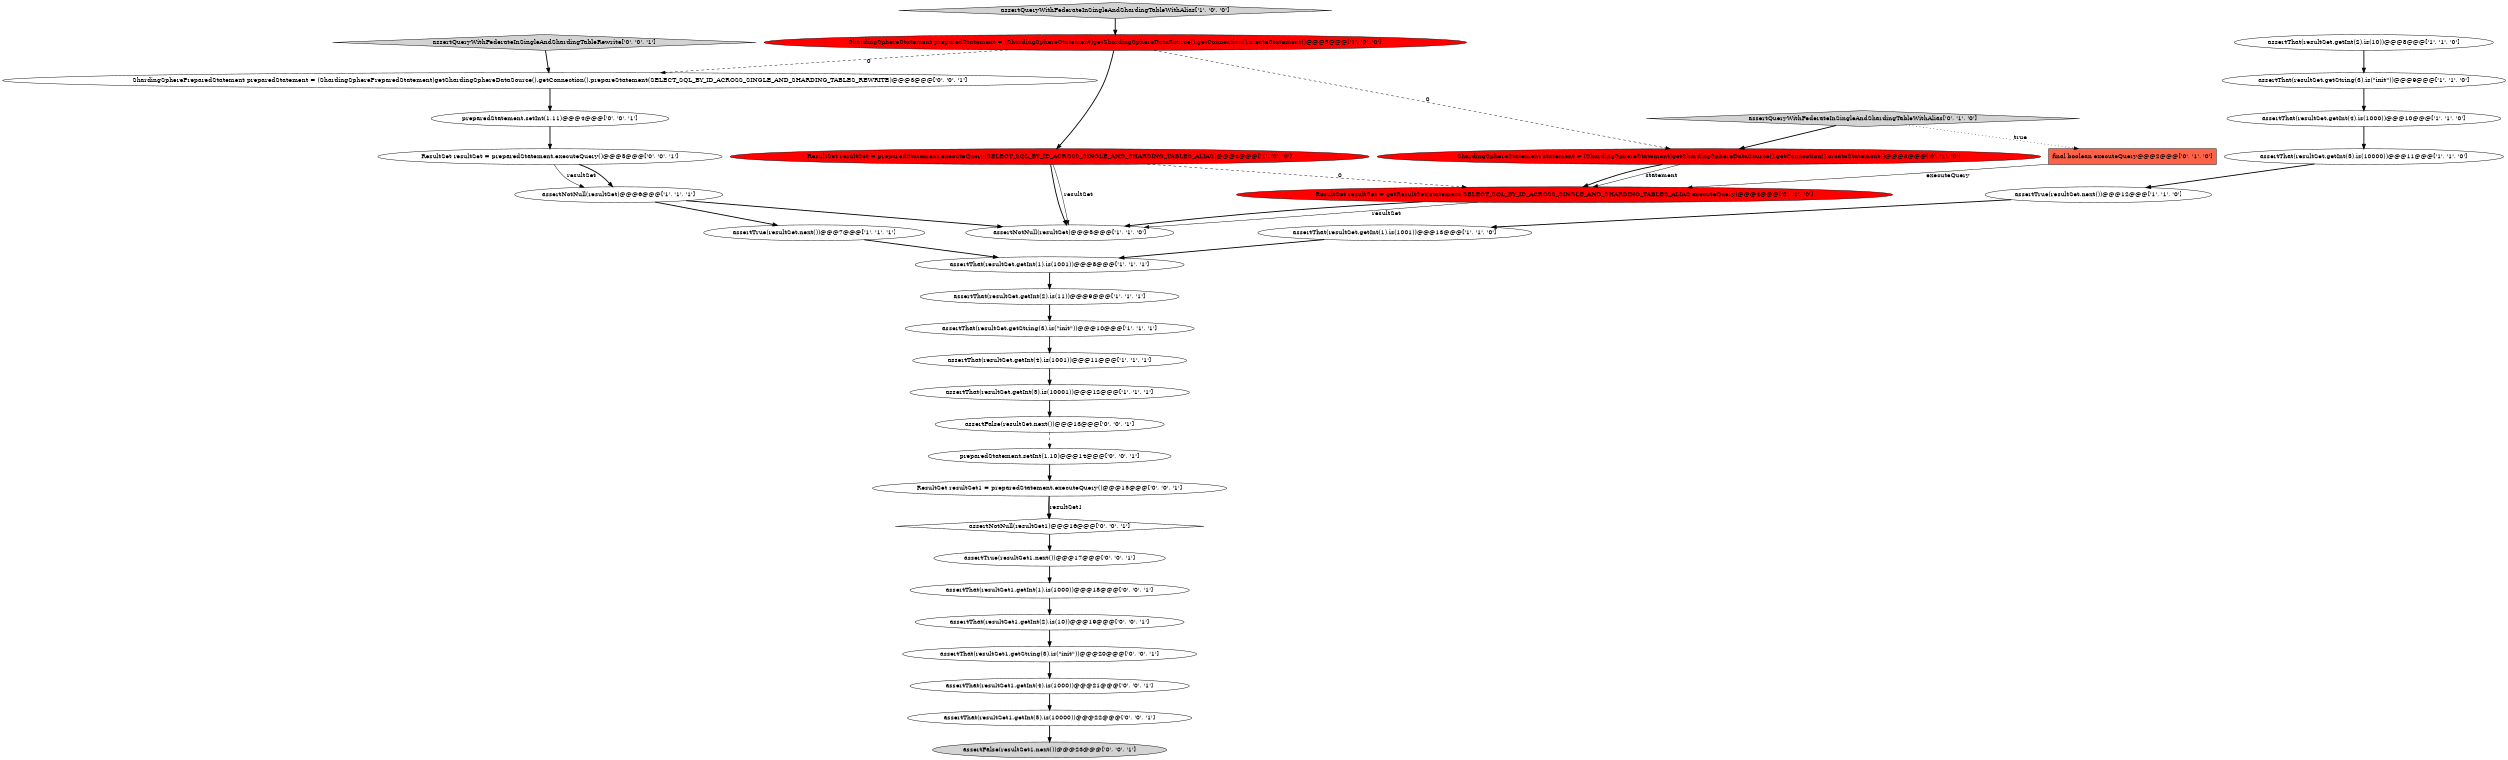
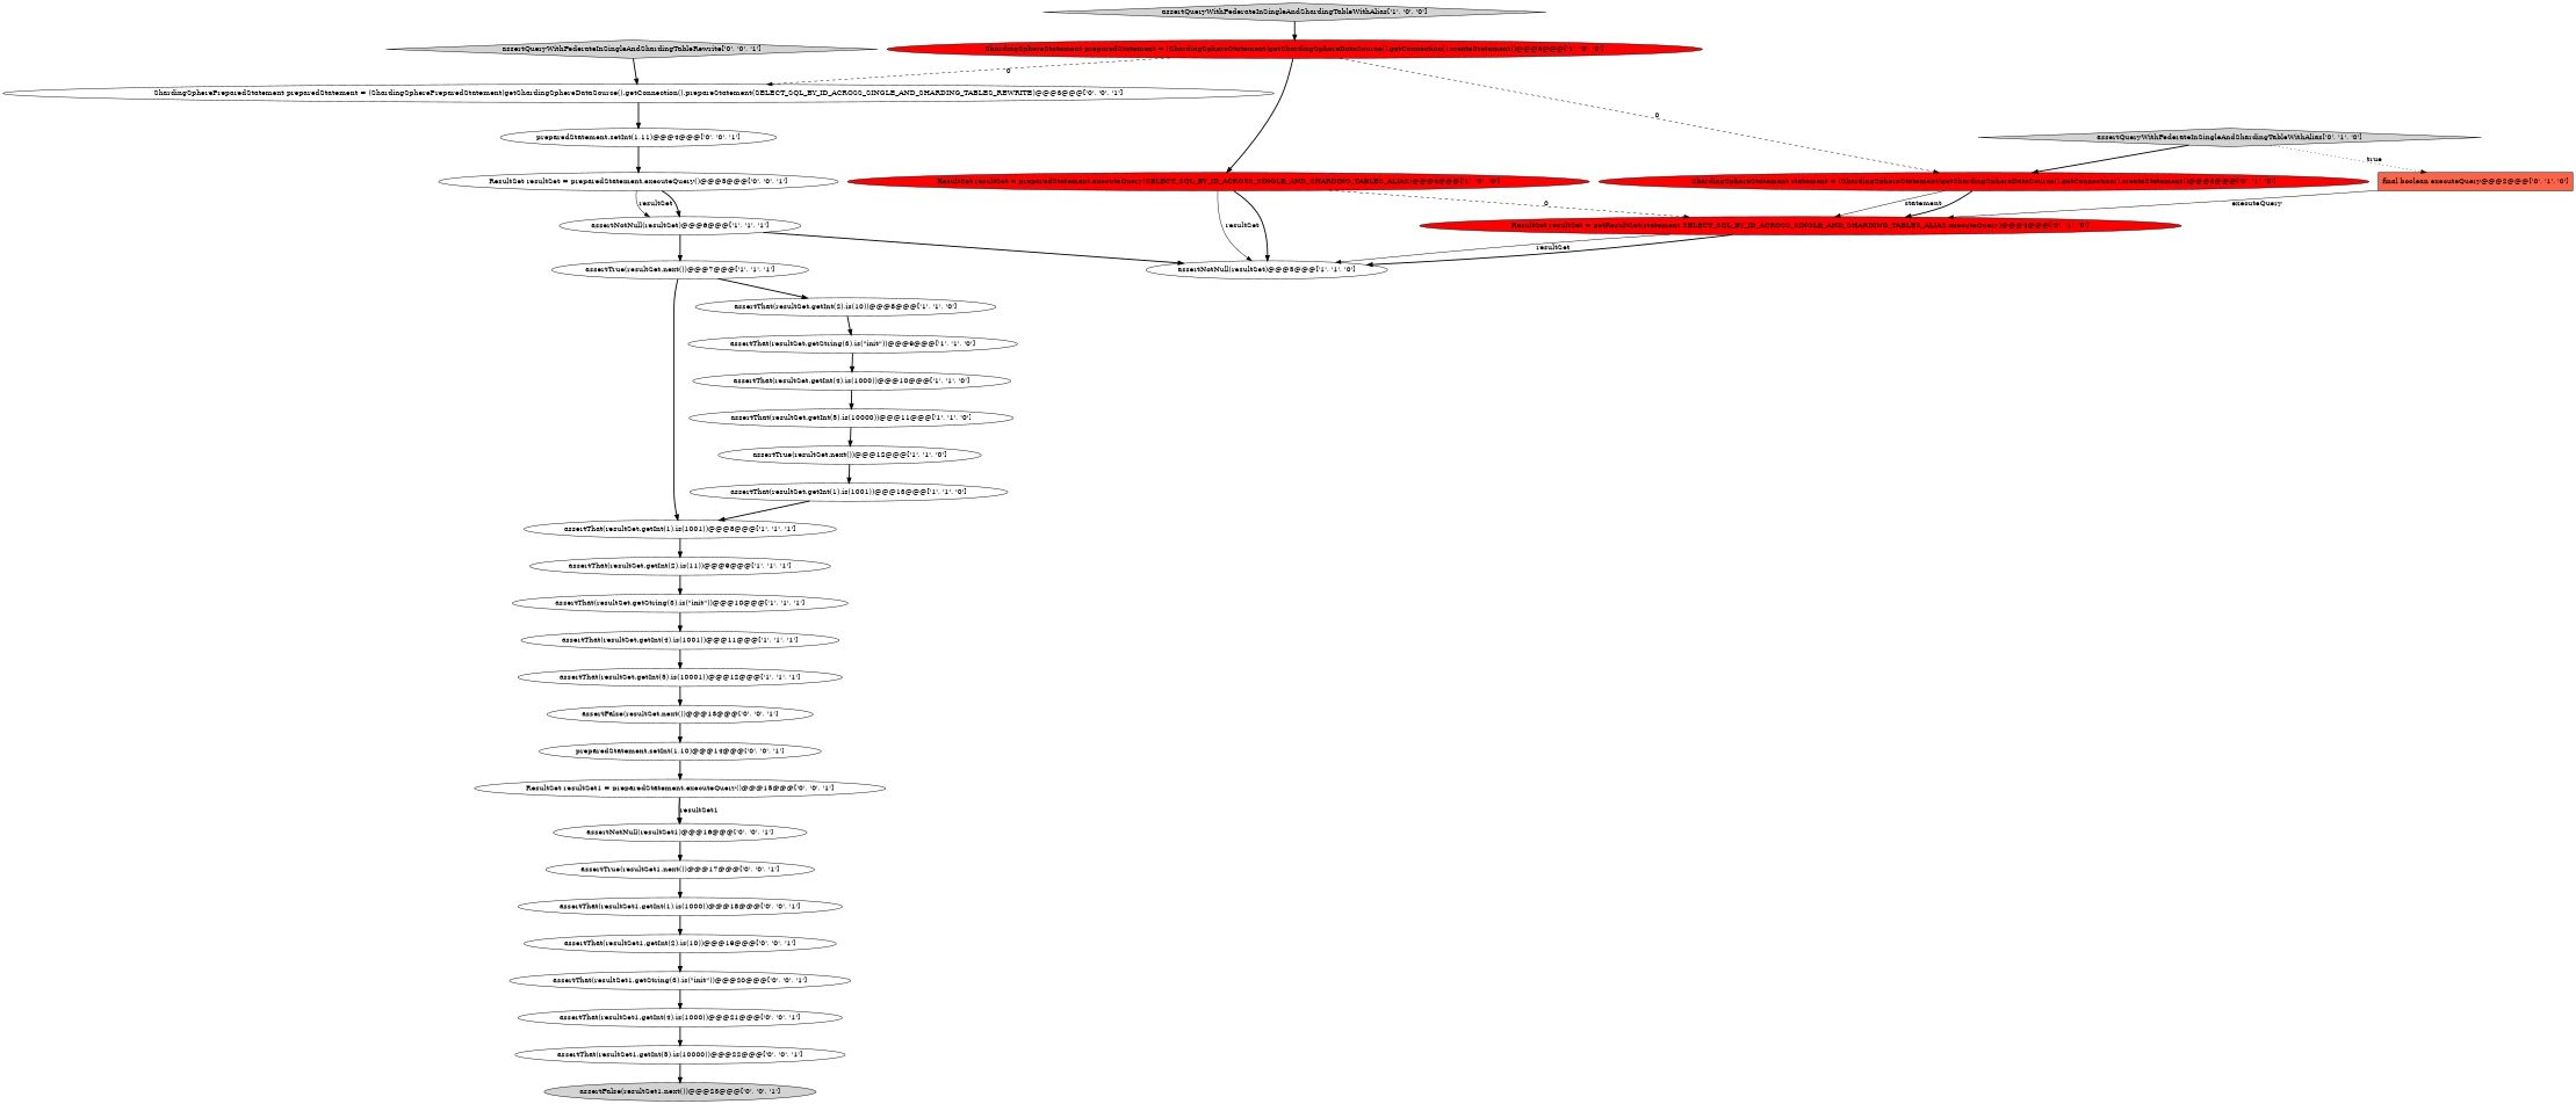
  digraph {
    node [fillcolor=white shape=ellipse style=filled]
    edge [style=bold]
    n1 [label="assertThat(resultSet.getString(3),is(\"init\"))@@@9@@@['1', '1', '0']"]
    n2 [label="assertThat(resultSet.getInt(4),is(1000))@@@10@@@['1', '1', '0']"]
    n3 [label="assertThat(resultSet.getInt(5),is(10000))@@@11@@@['1', '1', '0']"]
    n4 [fillcolor=lightgray label="assertQueryWithFederateInSingleAndShardingTableRewrite['0', '0', '1']" shape=diamond]
    n5 [label="ShardingSpherePreparedStatement preparedStatement = (ShardingSpherePreparedStatement)getShardingSphereDataSource().getConnection().prepareStatement(SELECT_SQL_BY_ID_ACROSS_SINGLE_AND_SHARDING_TABLES_REWRITE)@@@3@@@['0', '0', '1']"]
    n6 [label="preparedStatement.setInt(1,11)@@@4@@@['0', '0', '1']"]
    n7 [fillcolor=lightgray label="assertQueryWithFederateInSingleAndShardingTableWithAlias['1', '0', '0']" shape=diamond]
    n8 [fillcolor=red label="ShardingSphereStatement preparedStatement = (ShardingSphereStatement)getShardingSphereDataSource().getConnection().createStatement()@@@3@@@['1', '0', '0']"]
    n9 [fillcolor=red label="ShardingSphereStatement statement = (ShardingSphereStatement)getShardingSphereDataSource().getConnection().createStatement()@@@3@@@['0', '1', '0']"]
    n10 [fillcolor=red label="ResultSet resultSet = preparedStatement.executeQuery(SELECT_SQL_BY_ID_ACROSS_SINGLE_AND_SHARDING_TABLES_ALIAS)@@@4@@@['1', '0', '0']"]
    n11 [label="ResultSet resultSet = preparedStatement.executeQuery()@@@5@@@['0', '0', '1']"]
    n12 [label="assertNotNull(resultSet)@@@6@@@['1', '1', '1']"]
    n13 [label="assertTrue(resultSet.next())@@@7@@@['1', '1', '1']"]
    n14 [label="assertThat(resultSet.getInt(1),is(1001))@@@8@@@['1', '1', '1']"]
    n15 [label="assertThat(resultSet.getInt(2),is(10))@@@8@@@['1', '1', '0']"]
    n16 [label="assertThat(resultSet.getInt(2),is(11))@@@9@@@['1', '1', '1']"]
    n17 [fillcolor=lightgray label="assertQueryWithFederateInSingleAndShardingTableWithAlias['0', '1', '0']" shape=diamond]
    n18 [fillcolor=tomato label="final boolean executeQuery@@@2@@@['0', '1', '0']" shape=box]
    n19 [fillcolor=red label="ResultSet resultSet = getResultSet(statement,SELECT_SQL_BY_ID_ACROSS_SINGLE_AND_SHARDING_TABLES_ALIAS,executeQuery)@@@4@@@['0', '1', '0']"]
    n20 [label="assertThat(resultSet.getString(3),is(\"init\"))@@@10@@@['1', '1', '1']"]
    n21 [label="assertThat(resultSet.getInt(4),is(1001))@@@11@@@['1', '1', '1']"]
    n22 [label="assertTrue(resultSet.next())@@@12@@@['1', '1', '0']"]
    n23 [label="assertThat(resultSet.getInt(1),is(1001))@@@13@@@['1', '1', '0']"]
    n24 [label="assertThat(resultSet1.getInt(5),is(10000))@@@22@@@['0', '0', '1']"]
    n25 [fillcolor=lightgray label="assertFalse(resultSet1.next())@@@23@@@['0', '0', '1']"]
    n26 [label="assertThat(resultSet.getInt(5),is(10001))@@@12@@@['1', '1', '1']"]
    n27 [label="assertFalse(resultSet.next())@@@13@@@['0', '0', '1']"]
    n28 [label="preparedStatement.setInt(1,10)@@@14@@@['0', '0', '1']"]
    n29 [label="assertNotNull(resultSet)@@@5@@@['1', '1', '0']"]
    n30 [label="assertThat(resultSet1.getString(3),is(\"init\"))@@@20@@@['0', '0', '1']"]
    n31 [label="assertThat(resultSet1.getInt(4),is(1000))@@@21@@@['0', '0', '1']"]
    n32 [label="ResultSet resultSet1 = preparedStatement.executeQuery()@@@15@@@['0', '0', '1']"]
-   n33 [label="assertNotNull(resultSet1)@@@16@@@['0', '0', '1']" shape=diamond]
+   n33 [label="assertNotNull(resultSet1)@@@16@@@['0', '0', '1']"]
    n34 [label="assertTrue(resultSet1.next())@@@17@@@['0', '0', '1']"]
    n35 [label="assertThat(resultSet1.getInt(1),is(1000))@@@18@@@['0', '0', '1']"]
    n36 [label="assertThat(resultSet1.getInt(2),is(10))@@@19@@@['0', '0', '1']"]
    n1 -> n2
    n2 -> n3
    n3 -> n22
    n4 -> n5
    n5 -> n6
    n6 -> n11
    n7 -> n8
    n8 -> n5 [label=0 style=dashed]
    n8 -> n9 [label=0 style=dashed]
    n8 -> n10
    n9 -> n19 [label=statement style=solid]
    n9 -> n19
    n10 -> n19 [label=0 style=dashed]
    n10 -> n29 [label=resultSet style=solid]
    n10 -> n29
    n11 -> n12 [label=resultSet style=solid]
    n11 -> n12
    n12 -> n13
    n12 -> n29
    n13 -> n14
+   n13 -> n15
    n14 -> n16
    n15 -> n1
    n16 -> n20
    n17 -> n9
    n17 -> n18 [label=true style=dotted]
    n18 -> n19 [label=executeQuery style=solid]
    n19 -> n29 [label=resultSet style=solid]
    n19 -> n29
    n20 -> n21
    n21 -> n26
    n22 -> n23
    n23 -> n14
    n24 -> n25
    n26 -> n27
-   n27 -> n28 [style=dashed]
+   n27 -> n28
    n28 -> n32
    n30 -> n31
    n31 -> n24
    n32 -> n33
    n32 -> n33 [label=resultSet1 style=solid]
    n33 -> n34
    n34 -> n35
    n35 -> n36
    n36 -> n30
  }
